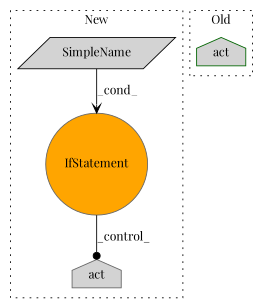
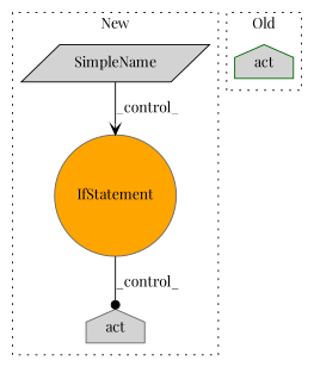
  digraph {
    fontname="Playfair Display"
    node [a=32 color=gray40 fillcolor=lightgrey fontname="Playfair Display" l="4,1" shape=house style=filled]
    edge [fontname="Playfair Display"]
    n1 [a=25 fillcolor=orange l="4,2" label=IfStatement s="2740,2760" shape=circle]
    n2 [a=42 color=black label=SimpleName shape=parallelogram l=""]
    n3 [label=act s="2783,2794"]
    n4 [color=darkgreen label=act s="1285,1335"]
    subgraph cluster_1 {
      label=New
      style=dotted
      n1
      n2
      n3
    }
    subgraph cluster_2 {
      label=Old
      style=dotted
      n4
    }
    n1 -> n3 [arrowhead=dot label=_control_]
-   n2 -> n1 [arrowhead=vee label=_cond_]
+   n2 -> n1 [arrowhead=vee label=_control_]
  }
